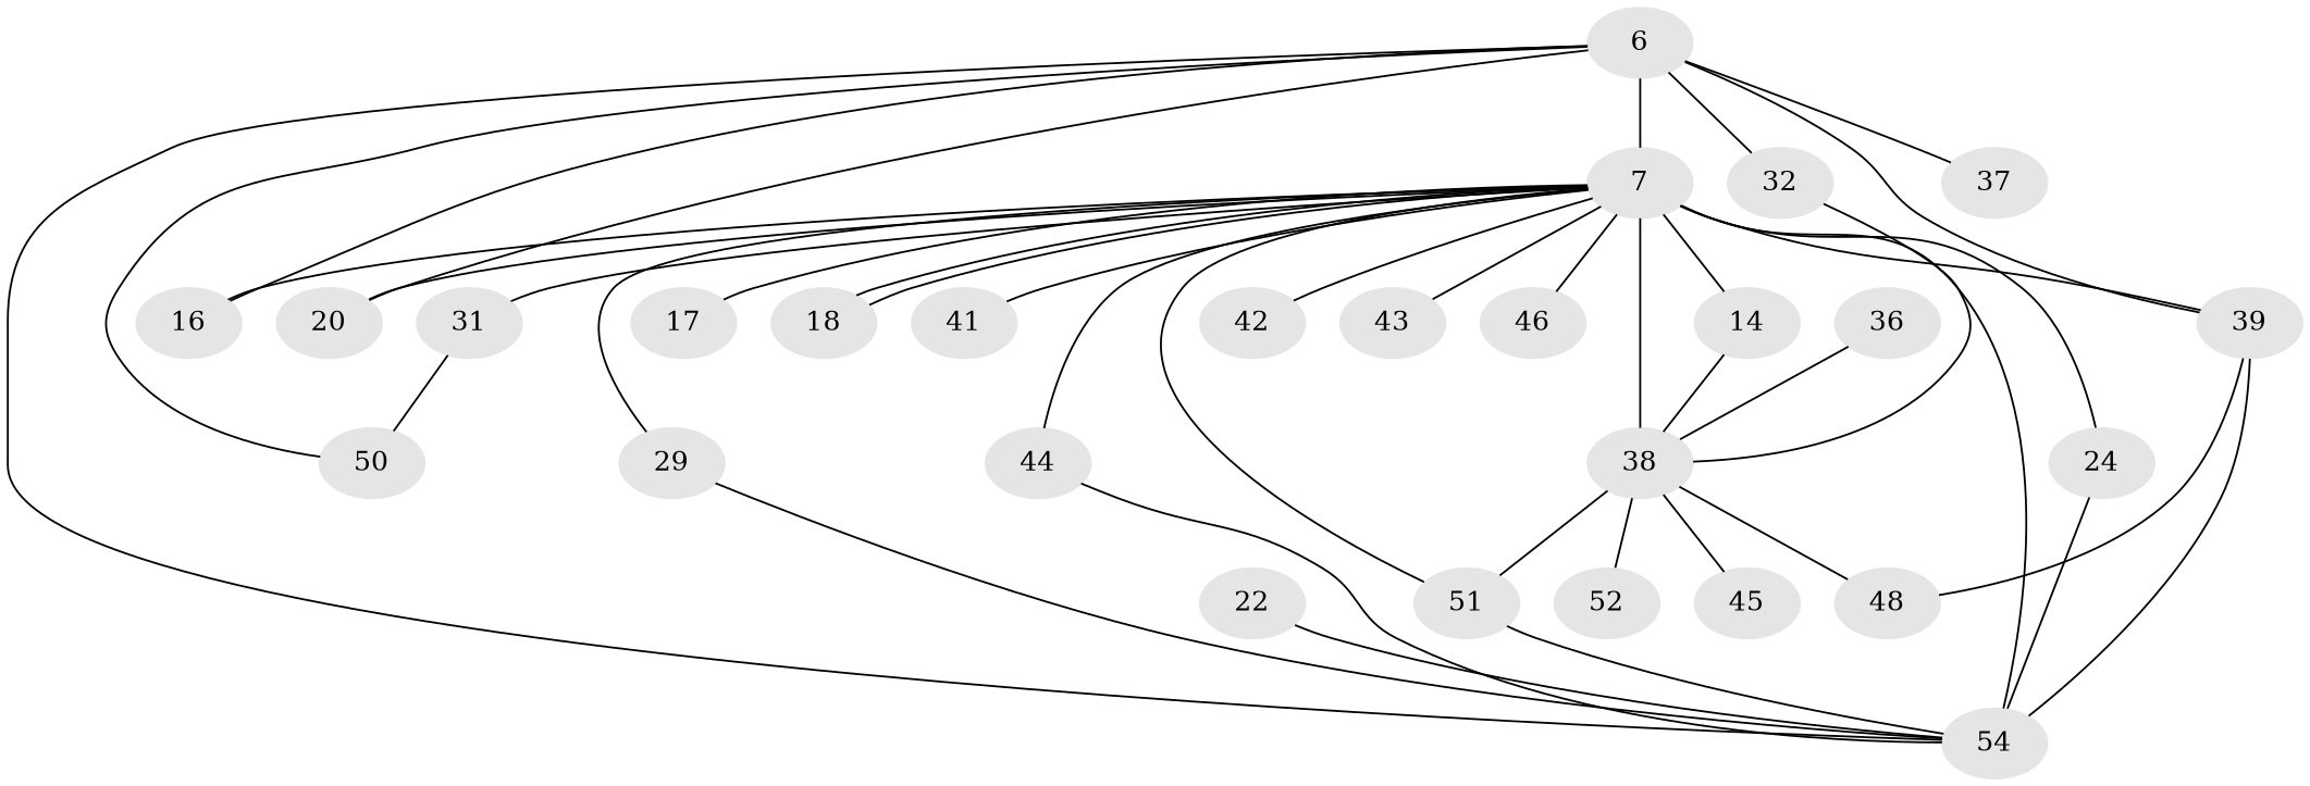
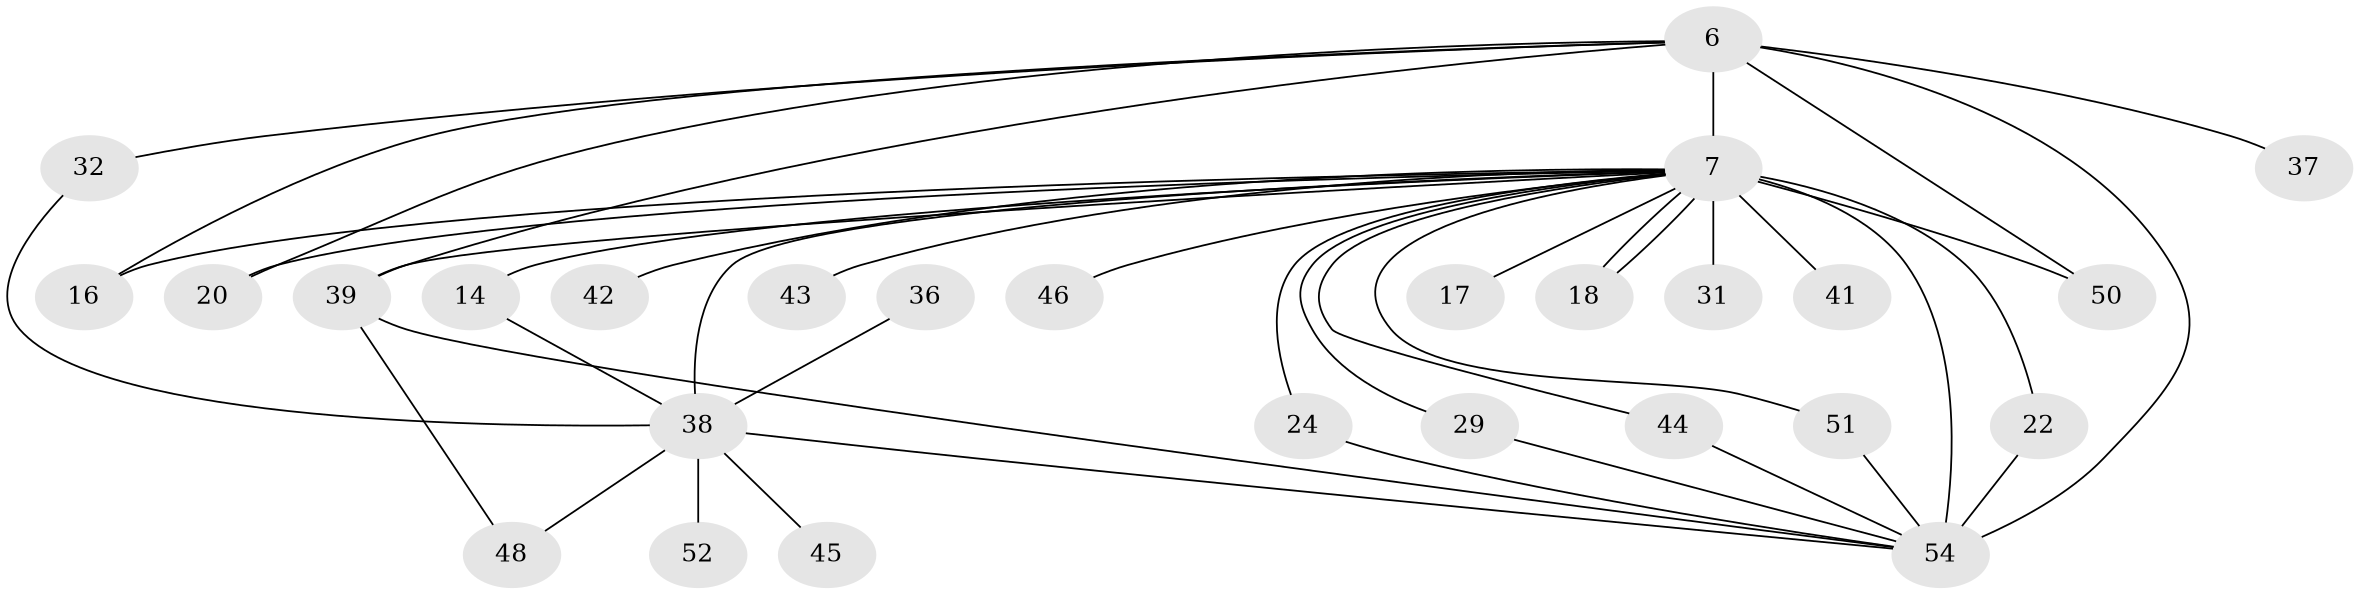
  graph {
    node [color=gray90 style=filled]
    6 [super="+2"]
    7 [super="+4+5"]
    16
    20
    32
    37
    39 [super="+13+25"]
    50
    54 [super="+33+47+49+53"]
    38 [super="+30+9"]
    14
    17
    18
    22
    24
    29
    31 [super="+19+28"]
    41
    42
    43
    44
    46
    51 [super="+23"]
    45
    48
    52
    36
    6 -- 7 [weight=8]
    6 -- 16
    6 -- 20
    6 -- 32
    6 -- 37 [weight=2]
    6 -- 39 [weight=2]
    6 -- 50
    6 -- 54 [weight=9]
    7 -- 16
    7 -- 20
    7 -- 39 [weight=3]
-   31 -- 50
+   7 -- 50
    7 -- 54 [weight=15]
    7 -- 38 [weight=10]
    7 -- 14
    7 -- 17 [weight=2]
    7 -- 18
    7 -- 18
+   7 -- 22
    7 -- 24
    7 -- 29
    7 -- 31 [weight=4]
    7 -- 41 [weight=2]
    7 -- 42
    7 -- 43 [weight=2]
    7 -- 44
    7 -- 46 [weight=2]
    7 -- 51
    32 -- 38
    39 -- 54
    39 -- 48
-   38 -- 51 [weight=4]
+   38 -- 54 [weight=4]
    38 -- 45
    38 -- 48
    38 -- 52 [weight=2]
    14 -- 38
    22 -- 54
    24 -- 54
    29 -- 54
    44 -- 54
    51 -- 54 [weight=2]
    36 -- 38
  }
